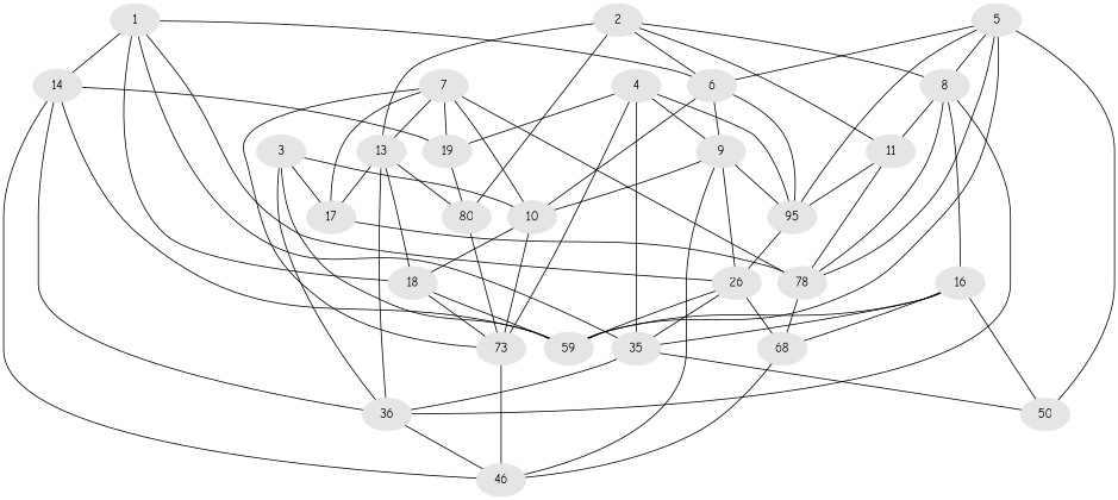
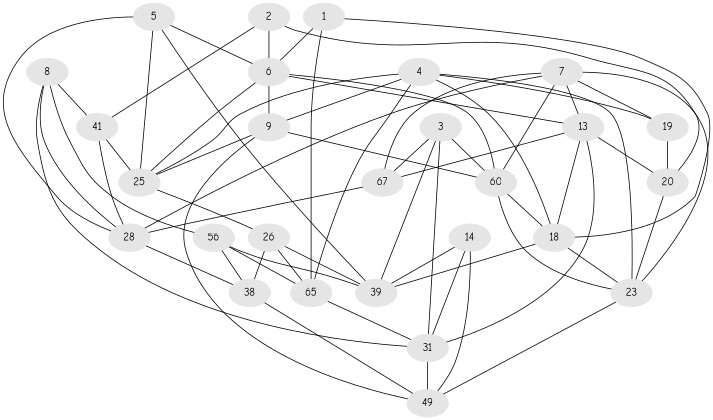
  graph {
    fontname="Comic Neue"
    node [color=gray90 fontname="Comic Neue" style=filled]
    edge [fontname="Comic Neue"]
    1 [super="+49"]
    6 [super="+30"]
    14 [super="+21"]
    18 [super="+27"]
    26 [super="+37"]
-   35 [super="+45"]
-   10 [super="+29"]
+   35 [super="+45" label=65]
+   10 [super="+29" label=60]
    9 [super="+42"]
-   25 [super="+43" label=95]
-   36 [super="+47"]
-   39 [super="+41" label=59]
+   25 [super="+43"]
+   36 [super="+47" label=31]
+   39 [super="+41"]
    19
-   46 [super="+48"]
-   23 [super="+44" label=73]
-   38 [label=68]
-   50
+   46 [super="+48" label=49]
+   23 [super="+44"]
+   38
    2 [super="+24"]
    8 [super="+15"]
-   11
+   11 [label=41]
    13 [super="+32"]
-   20 [super="+34" label=80]
-   28 [super="+33" label=78]
-   16 [super="+51"]
-   17 [super="+40"]
+   20 [super="+34"]
+   28 [super="+33"]
+   16 [super="+51" label=56]
+   17 [super="+40" label=67]
    3
    4 [super="+31"]
    5 [super="+12"]
    7 [super="+22"]
    1 -- 6
-   1 -- 14 [weight=2]
    1 -- 18
-   1 -- 26
    1 -- 35
    6 -- 10
    6 -- 9
    6 -- 25
    14 -- 36
    14 -- 39
-   14 -- 19
    14 -- 46
    18 -- 39
    18 -- 23
    26 -- 35
    26 -- 39
    26 -- 38
    35 -- 36
-   35 -- 50
    10 -- 18
    10 -- 23 [weight=2]
-   9 -- 26
    9 -- 10
    9 -- 25
    9 -- 46
    25 -- 26
    36 -- 46
    19 -- 20
    23 -- 46
    38 -- 46
    2 -- 6
-   2 -- 8
    2 -- 11
-   2 -- 13
+   6 -- 13
    2 -- 20 [weight=2]
    8 -- 36
    8 -- 11
    8 -- 28
    8 -- 16
    11 -- 25
    11 -- 28
    13 -- 18
    13 -- 36
    13 -- 20
    13 -- 17
    20 -- 23
    28 -- 38
    16 -- 35
    16 -- 39
    16 -- 38
-   16 -- 50
    17 -- 28 [weight=2]
    3 -- 10
    3 -- 36
    3 -- 39
    3 -- 17
+   4 -- 18
    4 -- 35
    4 -- 9
    4 -- 25
    4 -- 19
    4 -- 23
    5 -- 6
    5 -- 25
    5 -- 39
-   5 -- 50
-   5 -- 8
    5 -- 28
    7 -- 10
    7 -- 19
    7 -- 23
    7 -- 13
    7 -- 28
    7 -- 17
  }
